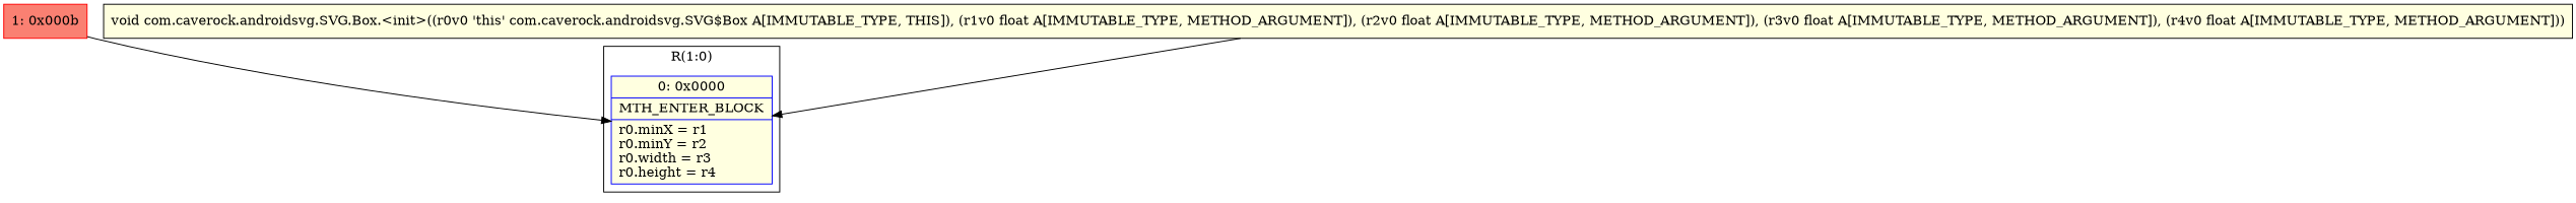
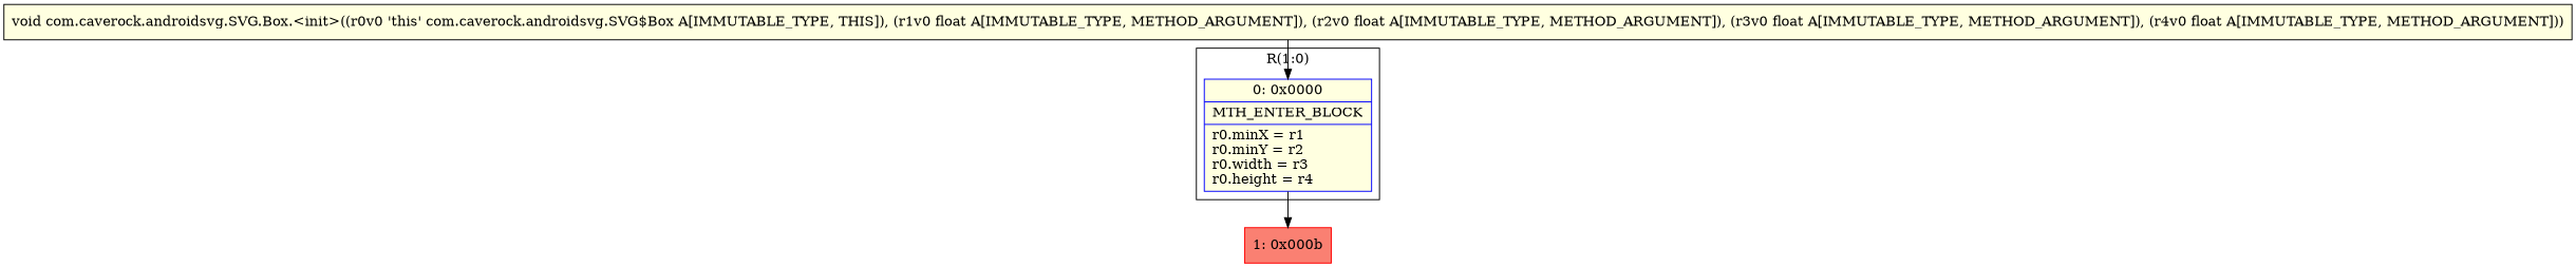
  digraph {
    node [shape=record style=filled fillcolor=lightyellow]
    n1 [color=blue label="{0\:\ 0x0000|MTH_ENTER_BLOCK\l|r0.minX = r1\lr0.minY = r2\lr0.width = r3\lr0.height = r4\l}"]
    n2 [color=red label="{1\:\ 0x000b}" fillcolor=salmon]
    n3 [label="{void com.caverock.androidsvg.SVG.Box.\<init\>((r0v0 'this' com.caverock.androidsvg.SVG$Box A[IMMUTABLE_TYPE, THIS]), (r1v0 float A[IMMUTABLE_TYPE, METHOD_ARGUMENT]), (r2v0 float A[IMMUTABLE_TYPE, METHOD_ARGUMENT]), (r3v0 float A[IMMUTABLE_TYPE, METHOD_ARGUMENT]), (r4v0 float A[IMMUTABLE_TYPE, METHOD_ARGUMENT])) }"]
    subgraph cluster_1 {
      label="R(1:0)"
      n1
    }
-   n2 -> n1
+   n1 -> n2
    n3 -> n1
  }
